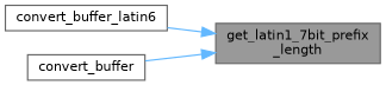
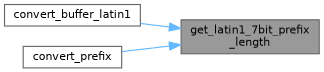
  digraph {
    rankdir=RL
    node [color=grey40 fillcolor=white fontname=Helvetica fontsize=10 shape=box style=filled]
    edge [color=steelblue1 dir=back fontname=Helvetica fontsize=10 labelfontname=Helvetica labelfontsize=10 style=solid]
    n1 [color=gray40 fillcolor=grey60 fontcolor=black height=0.2 label="get_latin1_7bit_prefix\l_length" width=0.4]
-   n2 [height=0.2 label=convert_buffer_latin6 width=0.4]
-   n3 [height=0.2 label=convert_buffer width=0.4]
+   n2 [height=0.2 label=convert_buffer_latin1 width=0.4]
+   n3 [height=0.2 label=convert_prefix width=0.4]
    n1 -> n2
    n1 -> n3
  }
